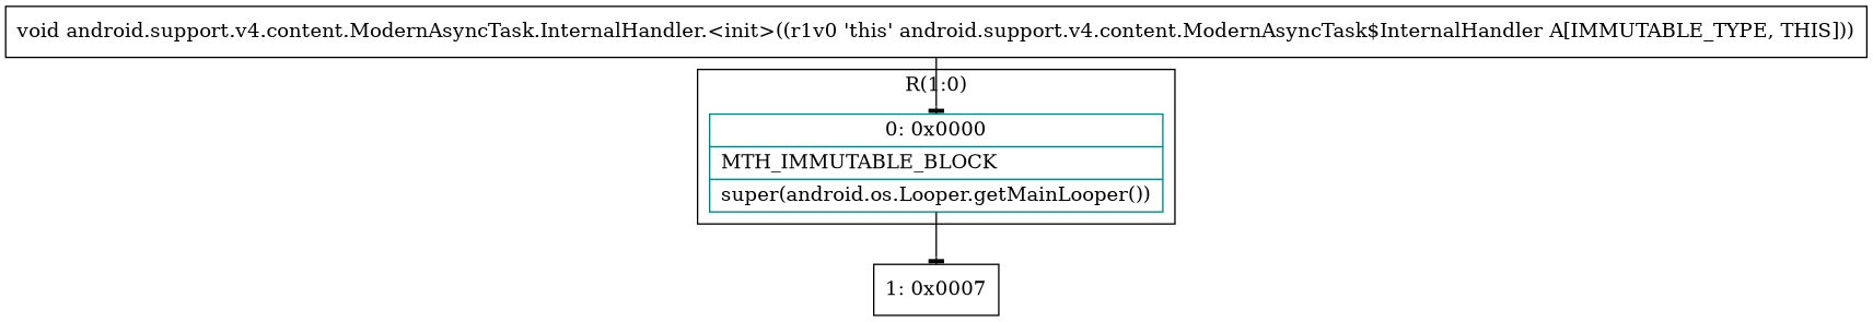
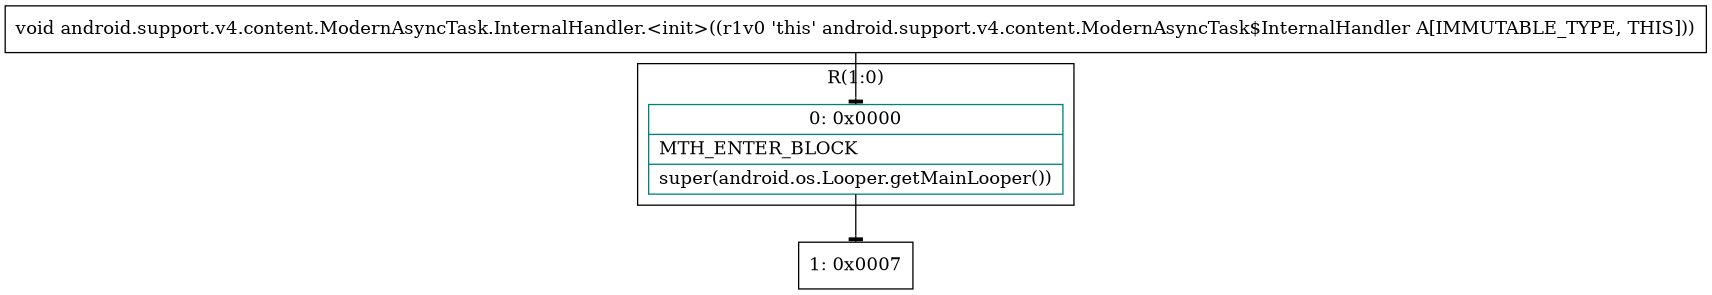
  digraph {
    node [color=black shape=record]
    edge [arrowhead=tee]
-   n1 [color=teal label="{0\:\ 0x0000|MTH_IMMUTABLE_BLOCK\l|super(android.os.Looper.getMainLooper())\l}"]
+   n1 [color=teal label="{0\:\ 0x0000|MTH_ENTER_BLOCK\l|super(android.os.Looper.getMainLooper())\l}"]
    n2 [label="{1\:\ 0x0007}"]
    n3 [label="{void android.support.v4.content.ModernAsyncTask.InternalHandler.\<init\>((r1v0 'this' android.support.v4.content.ModernAsyncTask$InternalHandler A[IMMUTABLE_TYPE, THIS])) }"]
    subgraph cluster_1 {
      label="R(1:0)"
      n1
    }
    n1 -> n2
    n3 -> n1
  }
